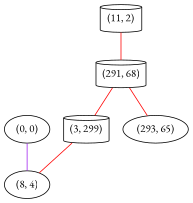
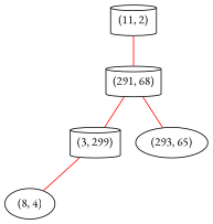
  graph {
    fontname="EB Garamond"
    node [fontname="EB Garamond" shape=ellipse]
    edge [color=red fontname="EB Garamond" weight=1]
-   "(0, 0)"
    "(8, 4)"
    "(11, 2)" [shape=cylinder]
    n4 [label="(291, 68)" shape=cylinder]
    n5 [label="(3, 299)" shape=cylinder]
    "(293, 65)"
-   "(0, 0)" -- "(8, 4)" [color=purple weight=4]
    "(11, 2)" -- n4
    n4 -- n5
    n4 -- "(293, 65)"
    n5 -- "(8, 4)"
  }
